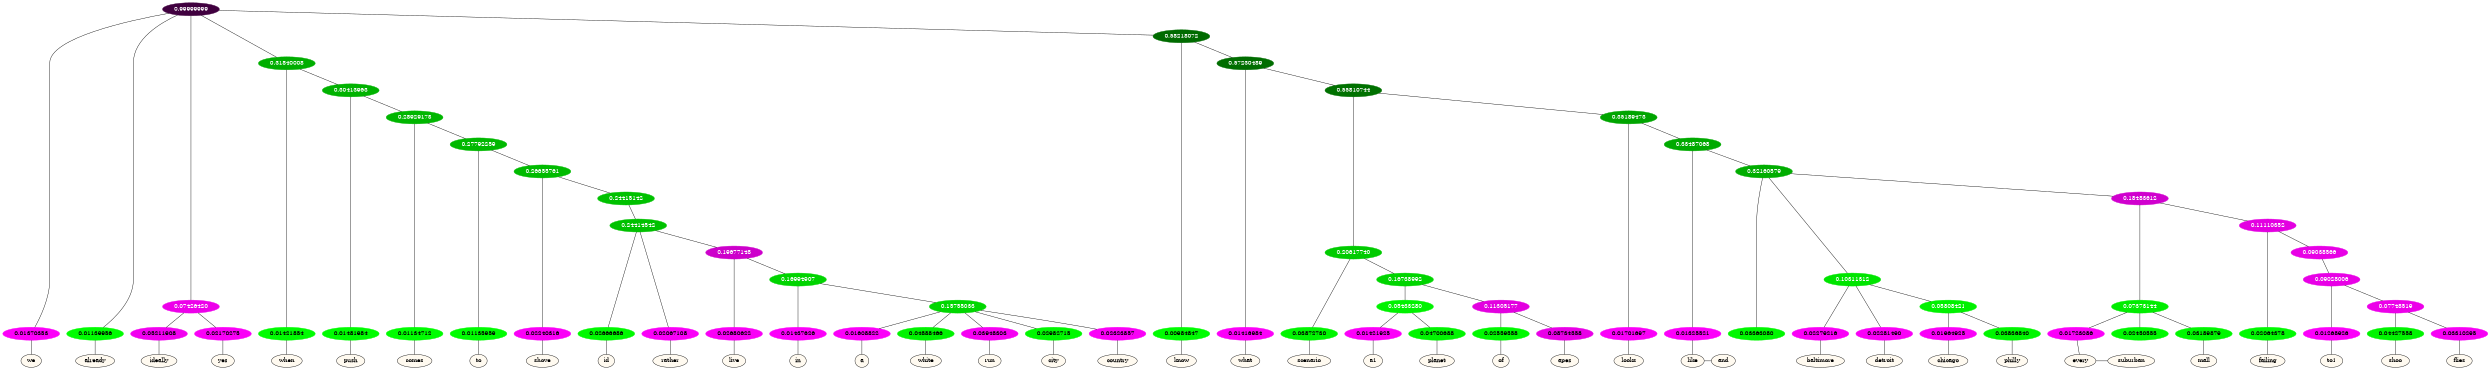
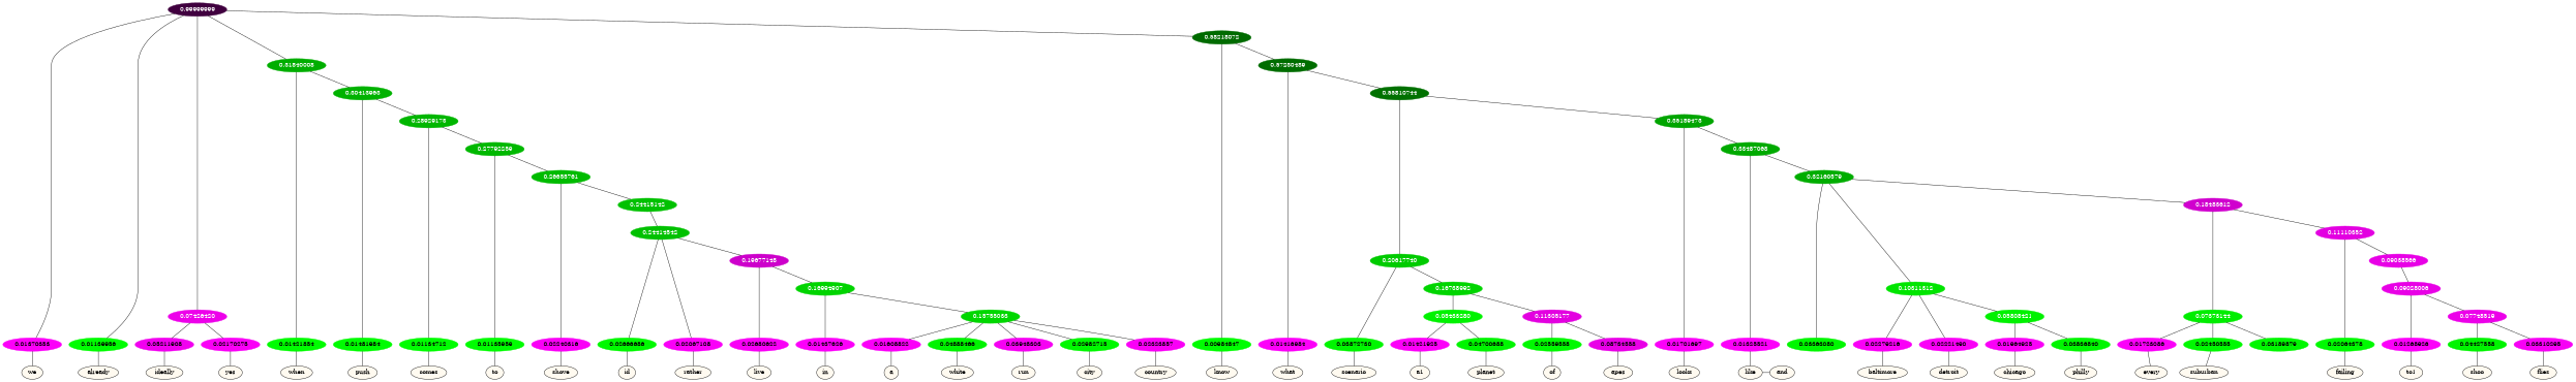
  graph {
    node [color=black format=png nodesep=0.001 ordering=out overlap_scaling=0.01 ranksep=0.001 style=filled]
    n1 [fillcolor=floralwhite height=0.15 label=ideally style="filled,solid" width=0.15]
    n2 [fillcolor=floralwhite height=0.15 label=yes style="filled,solid" width=0.15]
    n3 [fillcolor=floralwhite height=0.15 label=when style="filled,solid" width=0.15]
    n4 [fillcolor=floralwhite height=0.15 label=push style="filled,solid" width=0.15]
    n5 [fillcolor=floralwhite height=0.15 label=comes style="filled,solid" width=0.15]
    n6 [fillcolor=floralwhite height=0.15 label=to style="filled,solid" width=0.15]
    n7 [fillcolor=floralwhite height=0.15 label=shove style="filled,solid" width=0.15]
    n8 [fillcolor=floralwhite height=0.15 label=id style="filled,solid" width=0.15]
    n9 [fillcolor=floralwhite height=0.15 label=rather style="filled,solid" width=0.15]
    n10 [fillcolor=floralwhite height=0.15 label=live style="filled,solid" width=0.15]
    n11 [fillcolor=floralwhite height=0.15 label=in style="filled,solid" width=0.15]
    n12 [fillcolor=floralwhite height=0.15 label=a style="filled,solid" width=0.15]
    n13 [fillcolor=floralwhite height=0.15 label=white style="filled,solid" width=0.15]
    n14 [fillcolor=floralwhite height=0.15 label=run style="filled,solid" width=0.15]
    n15 [fillcolor=floralwhite height=0.15 label=city style="filled,solid" width=0.15]
    n16 [fillcolor=floralwhite height=0.15 label=country style="filled,solid" width=0.15]
    n17 [fillcolor=floralwhite height=0.15 label=we style="filled,solid" width=0.15]
    n18 [fillcolor=floralwhite height=0.15 label=already style="filled,solid" width=0.15]
    n19 [fillcolor=floralwhite height=0.15 label=know style="filled,solid" width=0.15]
    n20 [fillcolor=floralwhite height=0.15 label=what style="filled,solid" width=0.15]
    n21 [fillcolor=floralwhite height=0.15 label=a1 style="filled,solid" width=0.15]
    n22 [fillcolor=floralwhite height=0.15 label=planet style="filled,solid" width=0.15]
    n23 [fillcolor=floralwhite height=0.15 label=of style="filled,solid" width=0.15]
    n24 [fillcolor=floralwhite height=0.15 label=apes style="filled,solid" width=0.15]
    n25 [fillcolor=floralwhite height=0.15 label=scenario style="filled,solid" width=0.15]
    n26 [fillcolor=floralwhite height=0.15 label=looks style="filled,solid" width=0.15]
    n27 [fillcolor=floralwhite height=0.15 label=like style="filled,solid" width=0.15]
    n28 [fillcolor=floralwhite height=0.15 label=baltimore style="filled,solid" width=0.15]
    n29 [fillcolor=floralwhite height=0.15 label=chicago style="filled,solid" width=0.15]
    n30 [fillcolor=floralwhite height=0.15 label=philly style="filled,solid" width=0.15]
    n31 [fillcolor=floralwhite height=0.15 label=detroit style="filled,solid" width=0.15]
    n32 [fillcolor=floralwhite height=0.15 label=and style="filled,solid" width=0.15]
    n33 [fillcolor=floralwhite height=0.15 label=every style="filled,solid" width=0.15]
    n34 [fillcolor=floralwhite height=0.15 label=suburban style="filled,solid" width=0.15]
-   n35 [fillcolor=floralwhite height=0.15 label=mall style="filled,solid" width=0.15]
    n36 [fillcolor=floralwhite height=0.15 label=failing style="filled,solid" width=0.15]
    n37 [fillcolor=floralwhite height=0.15 label=to1 style="filled,solid" width=0.15]
    n38 [fillcolor=floralwhite height=0.15 label=shoo style="filled,solid" width=0.15]
    n39 [fillcolor=floralwhite height=0.15 label=flies style="filled,solid" width=0.15]
    n40 [color="0.835 1.000 0.948" fontcolor=black height=0.15 label=0.05211908 width=0.15]
    n41 [color="0.835 1.000 0.978" fontcolor=black height=0.15 label=0.02170275 width=0.15]
    n42 [color="0.334 1.000 0.986" fontcolor=black height=0.15 label=0.01421854 width=0.15]
    n43 [color="0.334 1.000 0.985" fontcolor=black height=0.15 label=0.01481984 width=0.15]
    n44 [color="0.334 1.000 0.989" fontcolor=black height=0.15 label=0.01134712 width=0.15]
    n45 [color="0.334 1.000 0.989" fontcolor=black height=0.15 label=0.01135959 width=0.15]
    n46 [color="0.835 1.000 0.978" fontcolor=black height=0.15 label=0.02240316 width=0.15]
    n47 [color="0.334 1.000 0.973" fontcolor=black height=0.15 label=0.02666686 width=0.15]
    n48 [color="0.835 1.000 0.979" fontcolor=black height=0.15 label=0.02067108 width=0.15]
    n49 [color="0.835 1.000 0.973" fontcolor=black height=0.15 label=0.02680622 width=0.15]
    n50 [color="0.835 1.000 0.988" fontcolor=black height=0.15 label=0.01437626 width=0.15]
    n51 [color="0.835 1.000 0.984" fontcolor=black height=0.15 label=0.01608822 width=0.15]
    n52 [color="0.334 1.000 0.951" fontcolor=black height=0.15 label=0.04888466 width=0.15]
    n53 [color="0.835 1.000 0.961" fontcolor=black height=0.15 label=0.03948303 width=0.15]
    n54 [color="0.334 1.000 0.970" fontcolor=black height=0.15 label=0.02982715 width=0.15]
    n55 [color="0.835 1.000 0.977" fontcolor=black height=0.15 label=0.02323857 width=0.15]
    n56 [color="0.835 1.000 0.986" fontcolor=black height=0.15 label=0.01370353 width=0.15]
    n57 [color="0.334 1.000 0.989" fontcolor=black height=0.15 label=0.01139956 width=0.15]
    n58 [color="0.334 1.000 0.990" fontcolor=black height=0.15 label=0.00984847 width=0.15]
    n59 [color="0.835 1.000 0.986" fontcolor=black height=0.15 label=0.01416984 width=0.15]
    n60 [color="0.835 1.000 0.986" fontcolor=black height=0.15 label=0.01421925 width=0.15]
    n61 [color="0.334 1.000 0.960" fontcolor=black height=0.15 label=0.04700688 width=0.15]
    n62 [color="0.334 1.000 0.974" fontcolor=black height=0.15 label=0.02559558 width=0.15]
    n63 [color="0.835 1.000 0.913" fontcolor=black height=0.15 label=0.08734558 width=0.15]
    n64 [color="0.334 1.000 0.961" fontcolor=black height=0.15 label=0.03872730 width=0.15]
    n65 [color="0.835 1.000 0.983" fontcolor=black height=0.15 label=0.01701697 width=0.15]
    n66 [color="0.835 1.000 0.987" fontcolor=black height=0.15 label=0.01325521 width=0.15]
    n67 [color="0.835 1.000 0.977" fontcolor=black height=0.15 label=0.02279216 width=0.15]
    n68 [color="0.835 1.000 0.980" fontcolor=black height=0.15 label=0.01964925 width=0.15]
    n69 [color="0.334 1.000 0.962" fontcolor=black height=0.15 label=0.03836840 width=0.15]
-   n70 [color="0.835 1.000 0.978" fontcolor=black height=0.15 label=0.02281490 width=0.15]
+   n70 [color="0.835 1.000 0.978" fontcolor=black height=0.15 label=0.02221490 width=0.15]
    n71 [color="0.334 1.000 0.966" fontcolor=black height=0.15 label=0.03363080 width=0.15]
    n72 [color="0.835 1.000 0.983" fontcolor=black height=0.15 label=0.01723086 width=0.15]
    n73 [color="0.334 1.000 0.975" fontcolor=black height=0.15 label=0.02450555 width=0.15]
    n74 [color="0.334 1.000 0.968" fontcolor=black height=0.15 label=0.03189879 width=0.15]
    n75 [color="0.334 1.000 0.979" fontcolor=black height=0.15 label=0.02064378 width=0.15]
    n76 [color="0.835 1.000 0.987" fontcolor=black height=0.15 label=0.01268926 width=0.15]
    n77 [color="0.334 1.000 0.956" fontcolor=black height=0.15 label=0.04427558 width=0.15]
    n78 [color="0.835 1.000 0.967" fontcolor=black height=0.15 label=0.03310295 width=0.15]
    n79 [color="0.835 1.000 0.250" fontcolor=grey99 height=0.15 label=0.99999999 width=0.15]
    n80 [color="0.835 1.000 0.926" fontcolor=grey99 height=0.15 label=0.07426420 width=0.15]
    n81 [color="0.334 1.000 0.682" fontcolor=grey99 height=0.15 label=0.31840008 width=0.15]
    n82 [color="0.334 1.000 0.418" fontcolor=grey99 height=0.15 label=0.58218072 width=0.15]
    n83 [color="0.334 1.000 0.696" fontcolor=grey99 height=0.15 label=0.30413963 width=0.15]
    n84 [color="0.334 1.000 0.428" fontcolor=grey99 height=0.15 label=0.57230489 width=0.15]
    n85 [color="0.334 1.000 0.711" fontcolor=grey99 height=0.15 label=0.28929173 width=0.15]
    n86 [color="0.334 1.000 0.442" fontcolor=grey99 height=0.15 label=0.55810744 width=0.15]
    n87 [color="0.334 1.000 0.722" fontcolor=grey99 height=0.15 label=0.27792259 width=0.15]
    n88 [color="0.334 1.000 0.794" fontcolor=grey99 height=0.15 label=0.20617740 width=0.15]
    n89 [color="0.334 1.000 0.648" fontcolor=grey99 height=0.15 label=0.35189473 width=0.15]
    n90 [color="0.334 1.000 0.733" fontcolor=grey99 height=0.15 label=0.26655761 width=0.15]
    n91 [color="0.334 1.000 0.833" fontcolor=grey99 height=0.15 label=0.16738992 width=0.15]
    n92 [color="0.334 1.000 0.665" fontcolor=grey99 height=0.15 label=0.33487068 width=0.15]
    n93 [color="0.334 1.000 0.756" fontcolor=grey99 height=0.15 label=0.24415142 width=0.15]
    n94 [color="0.334 1.000 0.946" fontcolor=grey99 height=0.15 label=0.05433280 width=0.15]
    n95 [color="0.835 1.000 0.887" fontcolor=grey99 height=0.15 label=0.11305177 width=0.15]
    n96 [color="0.334 1.000 0.678" fontcolor=grey99 height=0.15 label=0.32160579 width=0.15]
    n97 [color="0.334 1.000 0.756" fontcolor=grey99 height=0.15 label=0.24414542 width=0.15]
    n98 [color="0.334 1.000 0.897" fontcolor=grey99 height=0.15 label=0.10311312 width=0.15]
    n99 [color="0.835 1.000 0.815" fontcolor=grey99 height=0.15 label=0.18483612 width=0.15]
    n100 [color="0.835 1.000 0.803" fontcolor=grey99 height=0.15 label=0.19677148 width=0.15]
    n101 [color="0.334 1.000 0.942" fontcolor=grey99 height=0.15 label=0.05808421 width=0.15]
    n102 [color="0.334 1.000 0.926" fontcolor=grey99 height=0.15 label=0.07373144 width=0.15]
    n103 [color="0.835 1.000 0.889" fontcolor=grey99 height=0.15 label=0.11110352 width=0.15]
    n104 [color="0.334 1.000 0.830" fontcolor=grey99 height=0.15 label=0.16994907 width=0.15]
    n105 [color="0.835 1.000 0.910" fontcolor=grey99 height=0.15 label=0.09038566 width=0.15]
    n106 [color="0.334 1.000 0.842" fontcolor=grey99 height=0.15 label=0.15755033 width=0.15]
    n107 [color="0.835 1.000 0.910" fontcolor=grey99 height=0.15 label=0.09028006 width=0.15]
    n108 [color="0.835 1.000 0.923" fontcolor=grey99 height=0.15 label=0.07748519 width=0.15]
    subgraph sub_1 {
      rank=same
      n1
      n2
      n3
      n4
      n5
      n6
      n7
      n8
      n9
      n10
      n11
      n12
      n13
      n14
      n15
      n16
      n17
      n18
      n19
      n20
      n21
      n22
      n23
      n24
      n25
      n26
      n27
      n28
      n29
      n30
      n31
      n32
      n33
      n34
-     n35
      n36
      n37
      n38
      n39
    }
    subgraph sub_2 {
      rank=same
      n40
      n41
      n42
      n43
      n44
      n45
      n46
      n47
      n48
      n49
      n50
      n51
      n52
      n53
      n54
      n55
      n56
      n57
      n58
      n59
      n60
      n61
      n62
      n63
      n64
      n65
      n66
      n67
      n68
      n69
      n70
      n71
      n72
      n73
      n74
      n75
      n76
      n77
      n78
    }
    n27 -- n32
    n40 -- n1
    n41 -- n2
    n42 -- n3
    n43 -- n4
    n44 -- n5
    n45 -- n6
    n46 -- n7
    n47 -- n8
    n48 -- n9
    n49 -- n10
    n50 -- n11
    n51 -- n12
    n52 -- n13
    n53 -- n14
    n54 -- n15
    n55 -- n16
    n56 -- n17
    n57 -- n18
    n58 -- n19
    n59 -- n20
    n60 -- n21
    n61 -- n22
    n62 -- n23
    n63 -- n24
    n64 -- n25
    n65 -- n26
    n66 -- n27
    n67 -- n28
    n68 -- n29
    n69 -- n30
    n70 -- n31
    n72 -- n33
-   n33 -- n34
-   n74 -- n35
+   n73 -- n34
    n75 -- n36
    n76 -- n37
    n77 -- n38
    n78 -- n39
    n79 -- n56
    n79 -- n57
    n79 -- n80
    n79 -- n81
    n79 -- n82
    n80 -- n40
    n80 -- n41
    n81 -- n42
    n81 -- n83
    n82 -- n58
    n82 -- n84
    n83 -- n43
    n83 -- n85
    n84 -- n59
    n84 -- n86
    n85 -- n44
    n85 -- n87
    n86 -- n88
    n86 -- n89
    n87 -- n45
    n87 -- n90
    n88 -- n64
    n88 -- n91
    n89 -- n65
    n89 -- n92
    n90 -- n46
    n90 -- n93
    n91 -- n94
    n91 -- n95
    n92 -- n66
    n92 -- n96
    n93 -- n97
    n94 -- n60
    n94 -- n61
    n95 -- n62
    n95 -- n63
    n96 -- n71
    n96 -- n98
    n96 -- n99
    n97 -- n47
    n97 -- n48
    n97 -- n100
    n98 -- n67
    n98 -- n70
    n98 -- n101
    n99 -- n102
    n99 -- n103
    n100 -- n49
    n100 -- n104
    n101 -- n68
    n101 -- n69
    n102 -- n72
    n102 -- n73
    n102 -- n74
    n103 -- n75
    n103 -- n105
    n104 -- n50
    n104 -- n106
    n105 -- n107
    n106 -- n51
    n106 -- n52
    n106 -- n53
    n106 -- n54
    n106 -- n55
    n107 -- n76
    n107 -- n108
    n108 -- n77
    n108 -- n78
  }
